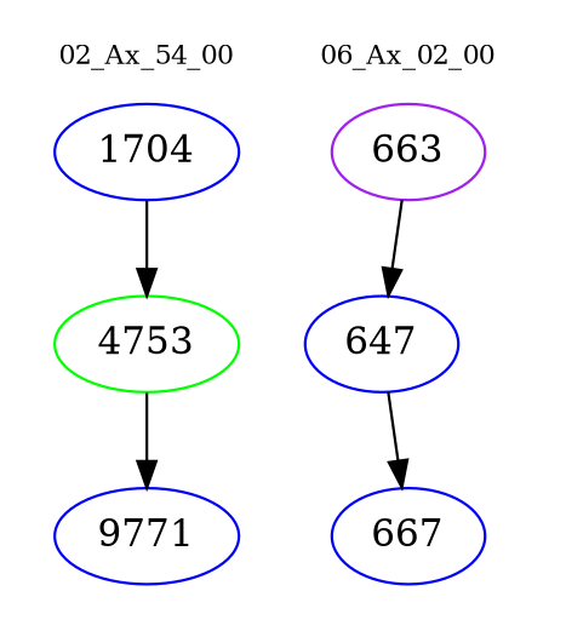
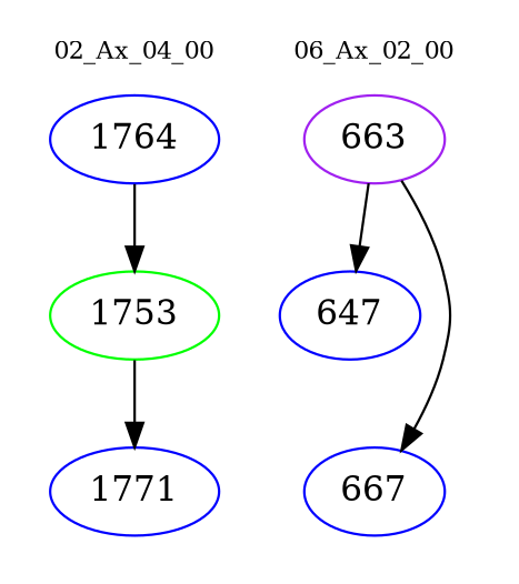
  digraph {
    node [color=blue]
    edge [color=black]
-   n1 [label=1704]
-   n2 [color=green label=4753]
-   n3 [label=9771]
+   n1 [label=1764]
+   n2 [color=green label=1753]
+   n3 [label=1771]
    n4 [color=purple label=663]
    n5 [label=647]
    n6 [label=667]
    subgraph cluster_1 {
      color=white
      fontsize=10
-     label="02_Ax_54_00"
+     label="02_Ax_04_00"
      n1
      n2
      n3
    }
    subgraph cluster_2 {
      color=white
      fontsize=10
      label="06_Ax_02_00"
      n4
      n5
      n6
    }
    n1 -> n2
    n2 -> n3
    n4 -> n5
-   n5 -> n6
+   n4 -> n6
  }
